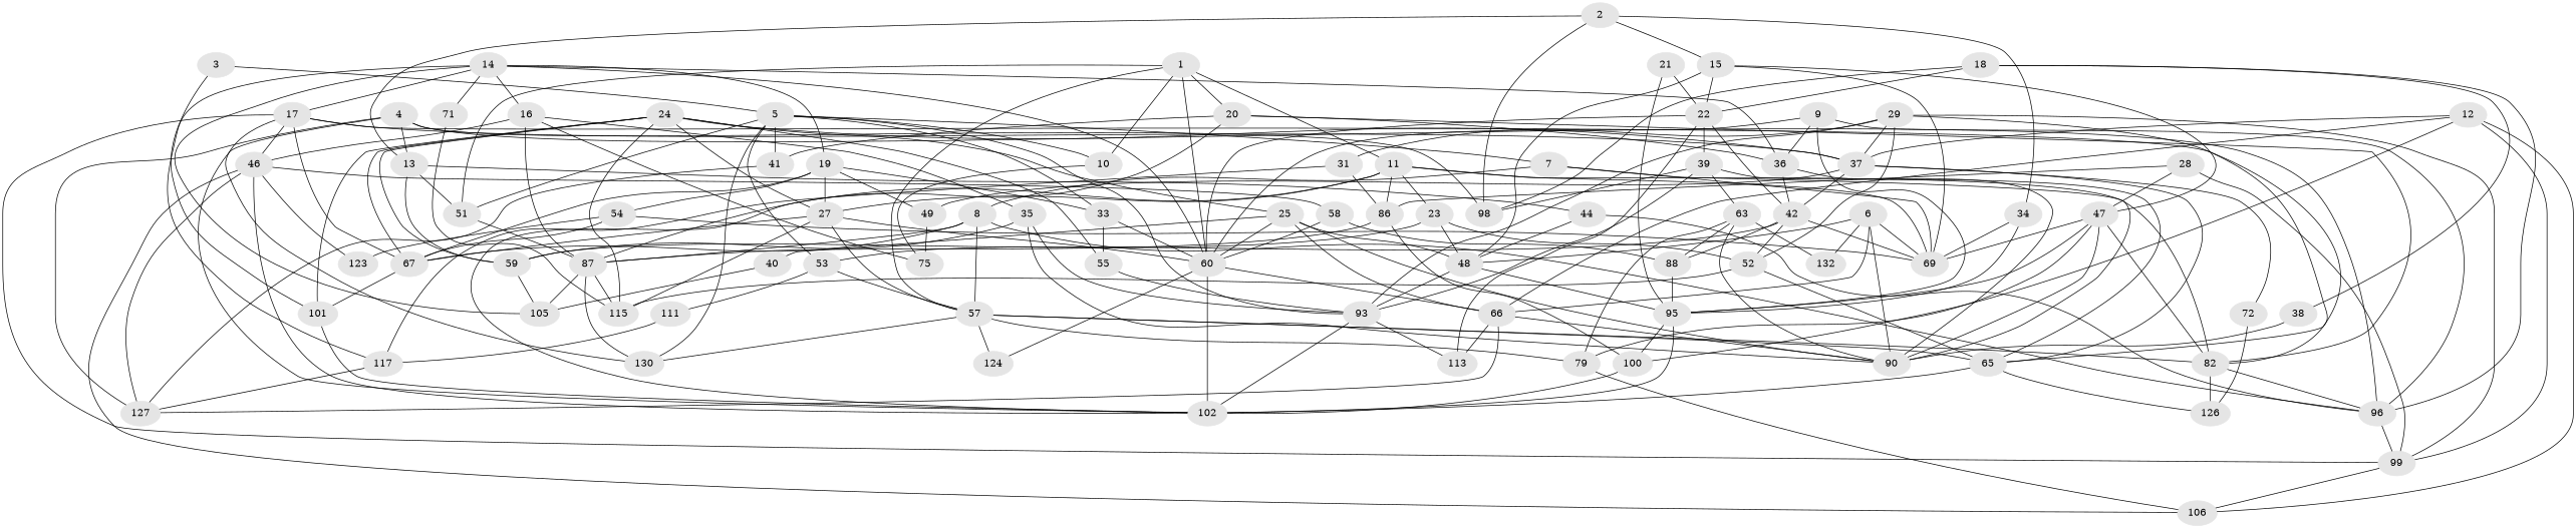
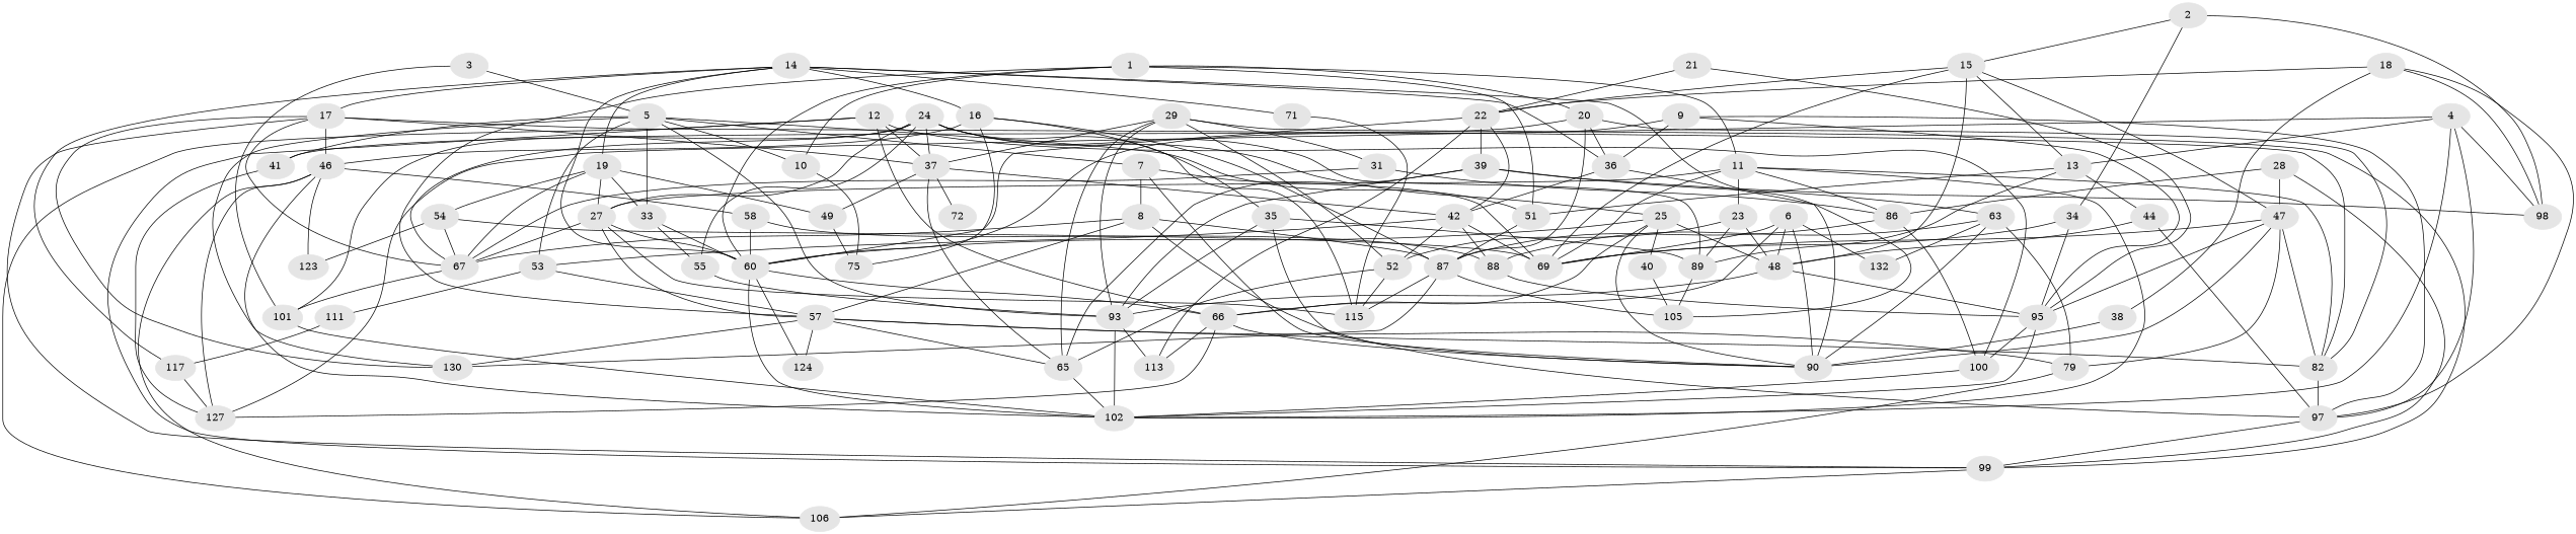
  graph {
    node [color=gray90 style=filled]
    1 [super="+26"]
    10
    11 [super="+91"]
    20 [super="+77"]
    51
    57 [super="+108"]
    60 [super="+84"]
    75
    102 [super="+114"]
    n10 [label=69 super="+128"]
    23
    27 [super="+64"]
    82
    86 [super="+122"]
    41
    87 [super="+110"]
    36
    130
    65
    79
    124
    66 [super="+94"]
    2 [super="+74"]
    13 [super="+78"]
    15 [super="+76"]
    34
    98
    44
-   89 [super="+118" label=59]
+   89 [super="+118"]
    48 [super="+119"]
    22
    47 [super="+116"]
    95 [super="+125"]
    5 [super="+56"]
    7 [super="+59"]
    33 [super="+70"]
    53
    93 [super="+96"]
    3
    101
    4 [super="+73"]
-   97 [super="+112" label=96]
+   97 [super="+112"]
    127
    99 [super="+131"]
    90 [super="+103"]
    8 [super="+32"]
    55
    111
    113
    6 [super="+92"]
    132
    67 [super="+81"]
    105
    115
    9 [super="+85"]
    42 [super="+83"]
    100
    52 [super="+69"]
-   126
    12 [super="+121"]
    37 [super="+62"]
    106
    49
    72
    14 [super="+120"]
    16 [super="+30"]
    17 [super="+61"]
    19 [super="+107"]
    71
    117
    35 [super="+104"]
    46 [super="+50"]
    54
    39 [super="+45"]
    58
    123
    18
    38
    21
    63 [super="+109"]
    88
    24 [super="+129"]
    25 [super="+43"]
    40
    28
    29 [super="+80"]
    31
    1 -- 10
    1 -- 11
    1 -- 20
    1 -- 51
    1 -- 57
    1 -- 60
    10 -- 75
    11 -- 102
    11 -- n10
    11 -- 23
    11 -- 27
    11 -- 82
    11 -- 86
    20 -- 82
    20 -- 41
    20 -- 87
    20 -- 36
    51 -- 87
    57 -- 82
    57 -- 130
    57 -- 65
    57 -- 79
    57 -- 124
    60 -- 102
    60 -- 124
    60 -- 66
    23 -- 89
    23 -- 48
    23 -- 52
    27 -- 57
    27 -- 60
    27 -- 67
    27 -- 115
    82 -- 97
-   82 -- 126
    86 -- 87
    86 -- 100
    41 -- 127
    87 -- 130
    87 -- 105
    87 -- 115
    36 -- 90
    36 -- 42
    65 -- 102
-   65 -- 126
    79 -- 106
    66 -- 127
    66 -- 90
    66 -- 113
-   2 -- 13
+   15 -- 13
    2 -- 15
    2 -- 34
    2 -- 98
    13 -- 51
    13 -- 44
    13 -- 89
    15 -- n10
    15 -- 48
    15 -- 22
    15 -- 47
    34 -- n10
    34 -- 95
    44 -- 48
    44 -- 97
    89 -- 105
    48 -- 95
    48 -- 93
    22 -- 60
    22 -- 113
    22 -- 42
    22 -- 39
    47 -- n10
    47 -- 82
    47 -- 79
    47 -- 95
    47 -- 90
    95 -- 102
    95 -- 100
    5 -- 10
    5 -- 51
    5 -- 41
    5 -- 130
    5 -- 7
    5 -- 33
    5 -- 53
    5 -- 93
    7 -- n10
    7 -- 90
    7 -- 8
    33 -- 60
    33 -- 55
    53 -- 57
    53 -- 111
    93 -- 102
    93 -- 113
    3 -- 5
    3 -- 101
    101 -- 102
    4 -- 102
    4 -- 13
    4 -- 98
    4 -- 97
    4 -- 127
    97 -- 99
    99 -- 106
    8 -- 57
    8 -- 87
    8 -- 97
    8 -- 67
    55 -- 93
    111 -- 117
    6 -- n10
    6 -- 66
    6 -- 48
    6 -- 90
    6 -- 132
    67 -- 101
    9 -- 60
    9 -- 36
    9 -- 95
    9 -- 97
    42 -- n10
    42 -- 53
    42 -- 52
    42 -- 88
    100 -- 102
    52 -- 65
    52 -- 115
    12 -- 66
    12 -- 99
    12 -- 100
    12 -- 37
    12 -- 106
    37 -- 65
    37 -- 42
    37 -- 49
    37 -- 72
    49 -- 75
-   72 -- 126
    14 -- 60
    14 -- 36
    14 -- 105
    14 -- 16
    14 -- 17
    14 -- 19
    14 -- 71
    14 -- 117
    16 -- 75
    16 -- 87
    16 -- 35
    16 -- 46
    17 -- 82
    17 -- 130
    17 -- 99
    17 -- 67
    17 -- 37
    17 -- 46
    19 -- 27
    19 -- 33
    19 -- 67
    19 -- 49
    19 -- 54
    71 -- 115
    117 -- 127
    35 -- 89
    35 -- 93
    35 -- 90
    46 -- 102
    46 -- 127
    46 -- 106
    46 -- 58
    46 -- 123
    54 -- n10
    54 -- 67
    54 -- 123
    39 -- 65
    39 -- 98
    39 -- 93
    39 -- 63
    58 -- 60
    58 -- 88
    18 -- 98
    18 -- 22
    18 -- 97
    18 -- 38
    38 -- 90
    21 -- 22
    21 -- 95
    63 -- 79
    63 -- 90
    63 -- 132
    63 -- 88
    88 -- 95
    24 -- 27
    24 -- 89
    24 -- 101
    24 -- 55
    24 -- 67
    24 -- 115
    24 -- 37
    24 -- 25
    25 -- 60
    25 -- 66
    25 -- 48
    25 -- 90
    25 -- 40
    40 -- 105
    28 -- 86
    28 -- 47
    28 -- 99
    29 -- 65
    29 -- 93
    29 -- 99
    29 -- 52
    29 -- 37
    29 -- 31
    31 -- 86
-   31 -- 117
+   31 -- 67
  }
